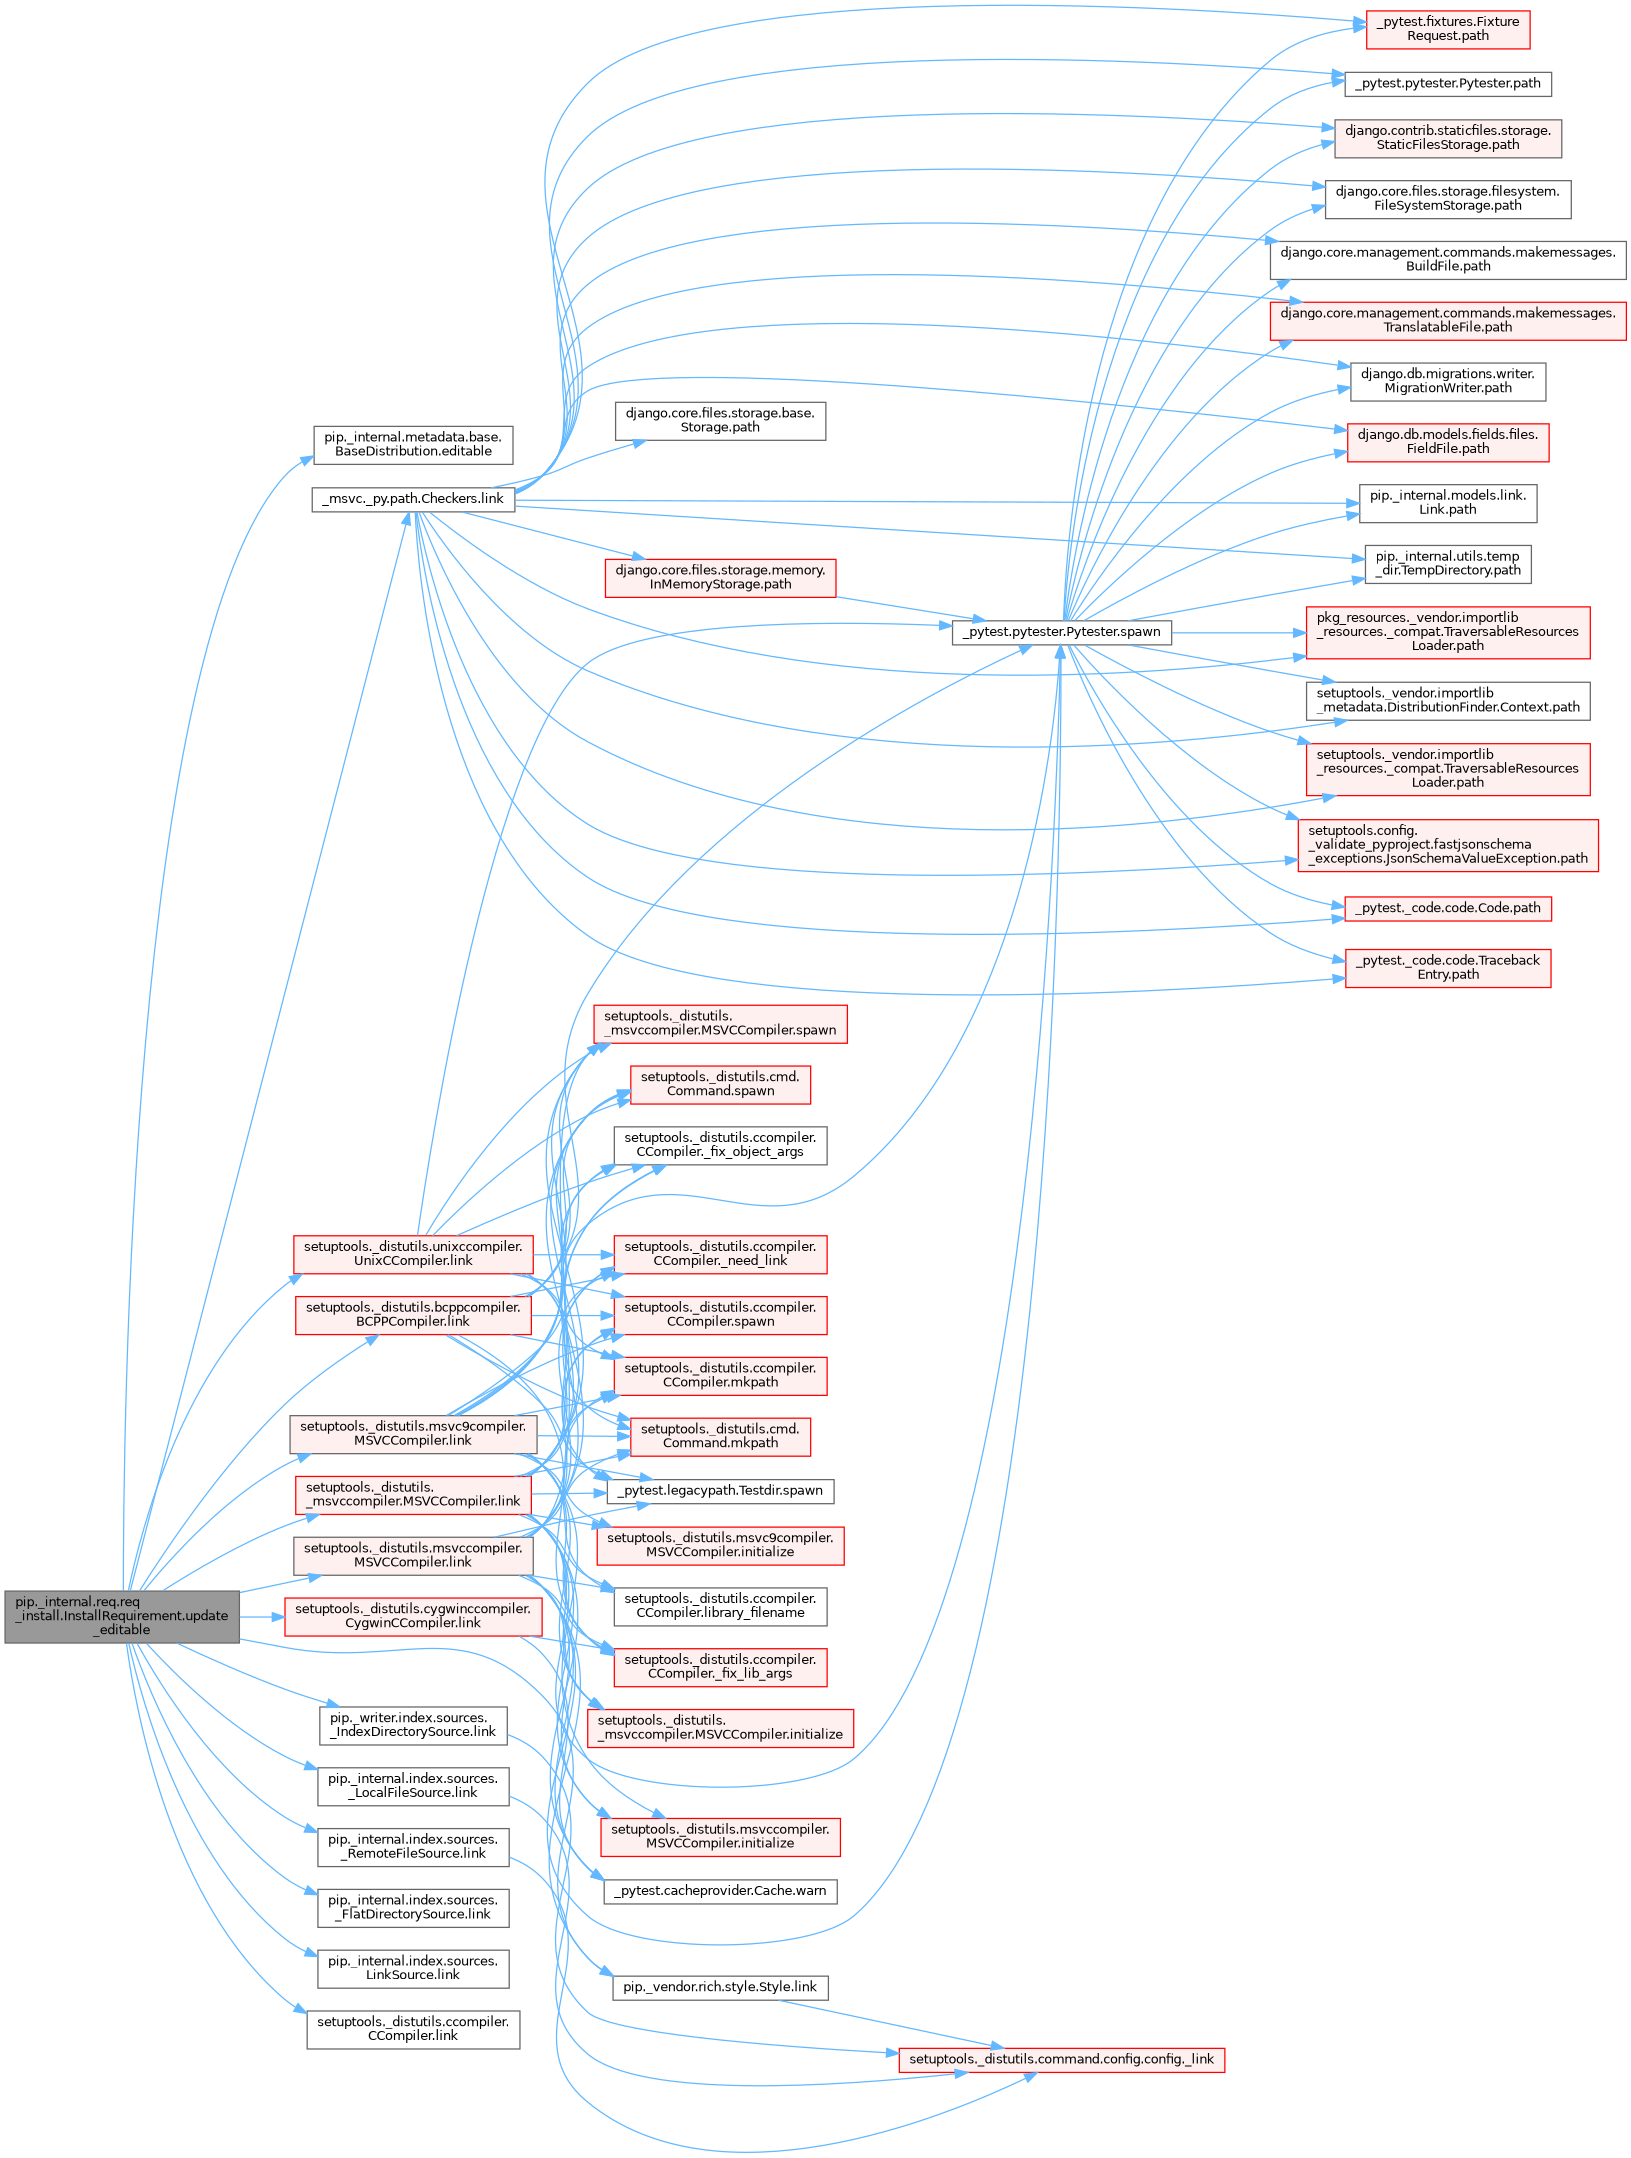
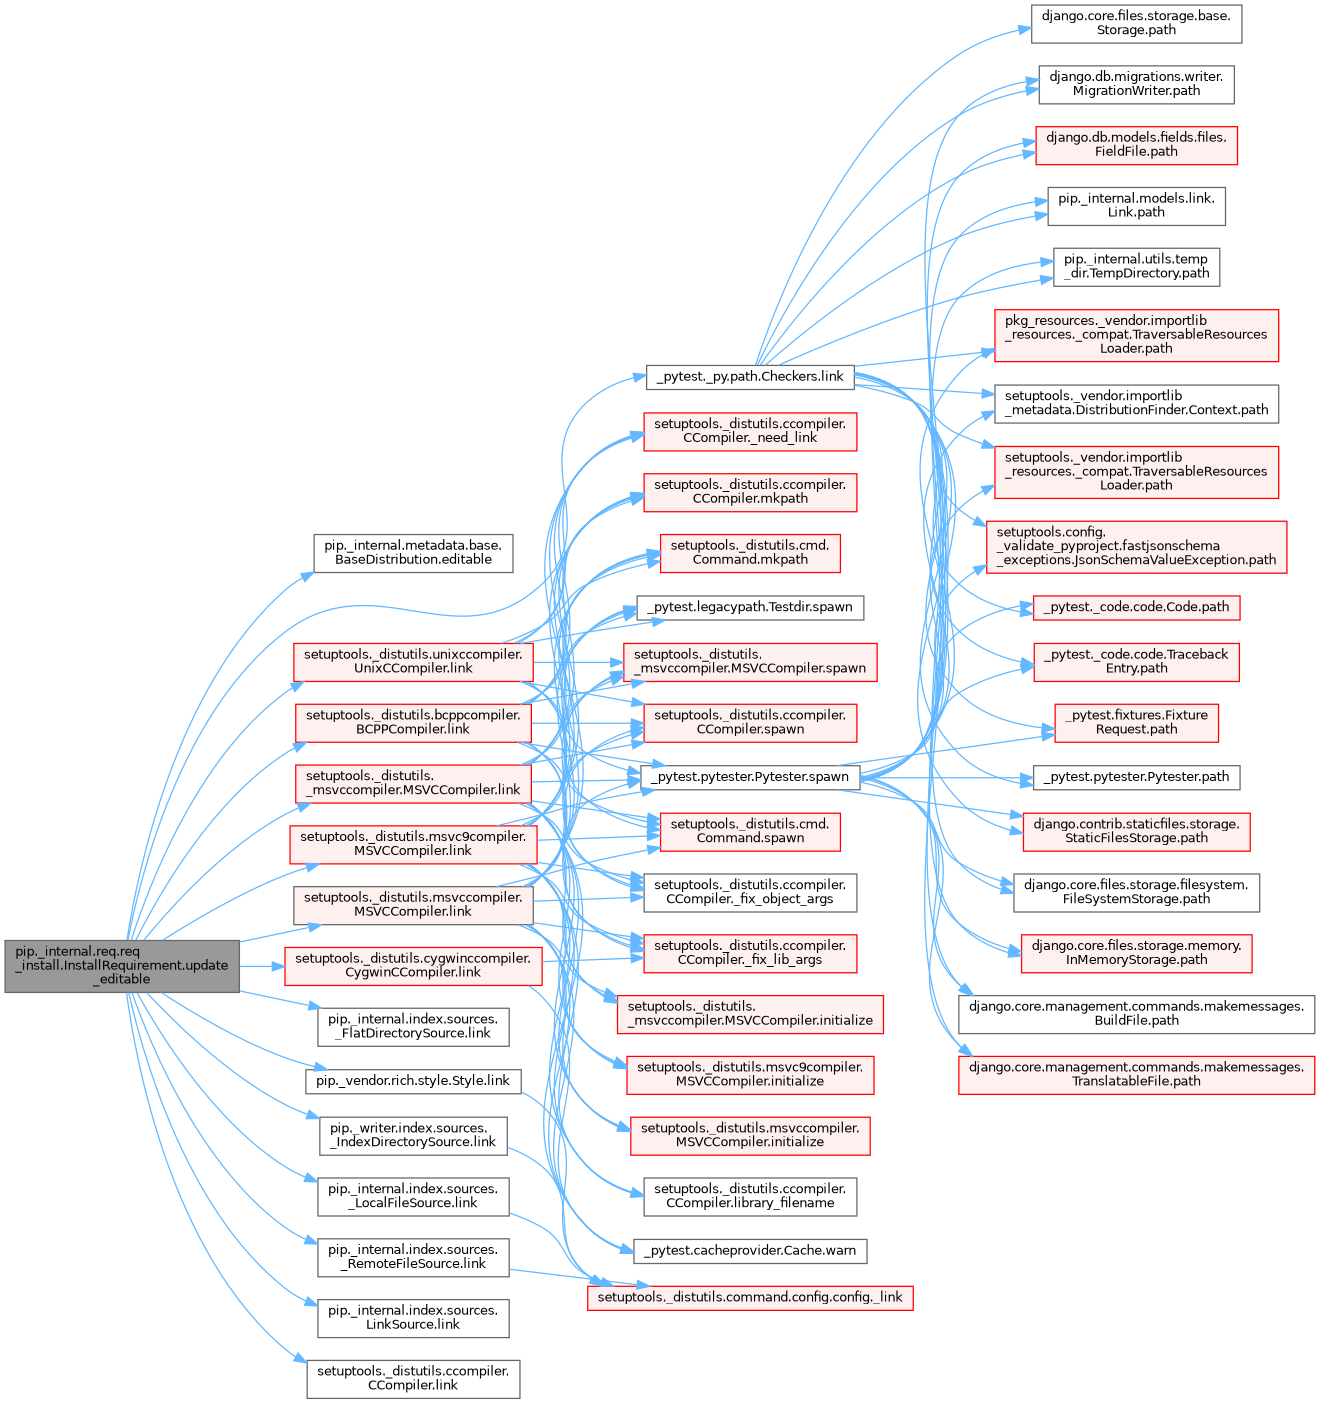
  digraph {
    rankdir=LR
    node [color=red fillcolor="#FFF0F0" fontname=Helvetica fontsize=10 shape=box style=filled]
    edge [color=steelblue1 fontname=Helvetica fontsize=10 labelfontname=Helvetica labelfontsize=10 style=solid]
    n1 [color=gray40 fillcolor=grey60 fontcolor=black height=0.2 label="pip._internal.req.req\l_install.InstallRequirement.update\l_editable" width=0.4]
    n2 [color=grey40 fillcolor=white height=0.2 label="pip._internal.metadata.base.\lBaseDistribution.editable" width=0.4]
-   n3 [color=grey40 fillcolor=white height=0.2 label="_msvc._py.path.Checkers.link" width=0.4]
+   n3 [color=grey40 fillcolor=white height=0.2 label="_pytest._py.path.Checkers.link" width=0.4]
    n4 [color=grey40 fillcolor=white height=0.2 label="pip._internal.index.sources.\l_FlatDirectorySource.link" width=0.4]
    n5 [color=grey40 fillcolor=white height=0.2 label="pip._writer.index.sources.\l_IndexDirectorySource.link" width=0.4]
    n6 [color=grey40 fillcolor=white height=0.2 label="pip._internal.index.sources.\l_LocalFileSource.link" width=0.4]
    n7 [color=grey40 fillcolor=white height=0.2 label="pip._internal.index.sources.\l_RemoteFileSource.link" width=0.4]
    n8 [color=grey40 fillcolor=white height=0.2 label="pip._internal.index.sources.\lLinkSource.link" width=0.4]
    n9 [color=grey40 fillcolor=white height=0.2 label="pip._vendor.rich.style.Style.link" width=0.4]
    n10 [height=0.2 label="setuptools._distutils.\l_msvccompiler.MSVCCompiler.link" width=0.4]
    n11 [height=0.2 label="setuptools._distutils.bcppcompiler.\lBCPPCompiler.link" width=0.4]
    n12 [color=grey40 fillcolor=white height=0.2 label="setuptools._distutils.ccompiler.\lCCompiler.link" width=0.4]
    n13 [height=0.2 label="setuptools._distutils.cygwinccompiler.\lCygwinCCompiler.link" width=0.4]
-   n14 [color=grey40 height=0.2 label="setuptools._distutils.msvc9compiler.\lMSVCCompiler.link" width=0.4]
+   n14 [height=0.2 label="setuptools._distutils.msvc9compiler.\lMSVCCompiler.link" width=0.4]
    n15 [color=grey40 height=0.2 label="setuptools._distutils.msvccompiler.\lMSVCCompiler.link" width=0.4]
    n16 [height=0.2 label="setuptools._distutils.unixccompiler.\lUnixCCompiler.link" width=0.4]
    n17 [height=0.2 label="_pytest._code.code.Code.path" width=0.4]
    n18 [height=0.2 label="_pytest._code.code.Traceback\lEntry.path" width=0.4]
    n19 [height=0.2 label="_pytest.fixtures.Fixture\lRequest.path" width=0.4]
    n20 [color=grey40 fillcolor=white height=0.2 label="_pytest.pytester.Pytester.path" width=0.4]
-   n21 [color=grey40 height=0.2 label="django.contrib.staticfiles.storage.\lStaticFilesStorage.path" width=0.4]
+   n21 [height=0.2 label="django.contrib.staticfiles.storage.\lStaticFilesStorage.path" width=0.4]
    n22 [color=grey40 fillcolor=white height=0.2 label="django.core.files.storage.base.\lStorage.path" width=0.4]
    n23 [color=grey40 fillcolor=white height=0.2 label="django.core.files.storage.filesystem.\lFileSystemStorage.path" width=0.4]
    n24 [height=0.2 label="django.core.files.storage.memory.\lInMemoryStorage.path" width=0.4]
    n25 [color=grey40 fillcolor=white height=0.2 label="django.core.management.commands.makemessages.\lBuildFile.path" width=0.4]
    n26 [height=0.2 label="django.core.management.commands.makemessages.\lTranslatableFile.path" width=0.4]
    n27 [color=grey40 fillcolor=white height=0.2 label="django.db.migrations.writer.\lMigrationWriter.path" width=0.4]
    n28 [height=0.2 label="django.db.models.fields.files.\lFieldFile.path" width=0.4]
    n29 [color=grey40 fillcolor=white height=0.2 label="pip._internal.models.link.\lLink.path" width=0.4]
    n30 [color=grey40 fillcolor=white height=0.2 label="pip._internal.utils.temp\l_dir.TempDirectory.path" width=0.4]
    n31 [height=0.2 label="pkg_resources._vendor.importlib\l_resources._compat.TraversableResources\lLoader.path" width=0.4]
    n32 [color=grey40 fillcolor=white height=0.2 label="setuptools._vendor.importlib\l_metadata.DistributionFinder.Context.path" width=0.4]
    n33 [height=0.2 label="setuptools._vendor.importlib\l_resources._compat.TraversableResources\lLoader.path" width=0.4]
    n34 [height=0.2 label="setuptools.config.\l_validate_pyproject.fastjsonschema\l_exceptions.JsonSchemaValueException.path" width=0.4]
    n35 [height=0.2 label="setuptools._distutils.command.config.config._link" width=0.4]
    n36 [height=0.2 label="setuptools._distutils.ccompiler.\lCCompiler._fix_lib_args" width=0.4]
    n37 [color=grey40 fillcolor=white height=0.2 label="setuptools._distutils.ccompiler.\lCCompiler._fix_object_args" width=0.4]
    n38 [height=0.2 label="setuptools._distutils.ccompiler.\lCCompiler._need_link" width=0.4]
    n39 [height=0.2 label="setuptools._distutils.\l_msvccompiler.MSVCCompiler.initialize" width=0.4]
    n40 [height=0.2 label="setuptools._distutils.msvc9compiler.\lMSVCCompiler.initialize" width=0.4]
    n41 [height=0.2 label="setuptools._distutils.msvccompiler.\lMSVCCompiler.initialize" width=0.4]
    n42 [color=grey40 fillcolor=white height=0.2 label="setuptools._distutils.ccompiler.\lCCompiler.library_filename" width=0.4]
    n43 [height=0.2 label="setuptools._distutils.ccompiler.\lCCompiler.mkpath" width=0.4]
    n44 [height=0.2 label="setuptools._distutils.cmd.\lCommand.mkpath" width=0.4]
    n45 [color=grey40 fillcolor=white height=0.2 label="_pytest.legacypath.Testdir.spawn" width=0.4]
    n46 [color=grey40 fillcolor=white height=0.2 label="_pytest.pytester.Pytester.spawn" width=0.4]
    n47 [height=0.2 label="setuptools._distutils.\l_msvccompiler.MSVCCompiler.spawn" width=0.4]
    n48 [height=0.2 label="setuptools._distutils.ccompiler.\lCCompiler.spawn" width=0.4]
    n49 [height=0.2 label="setuptools._distutils.cmd.\lCommand.spawn" width=0.4]
    n50 [color=grey40 fillcolor=white height=0.2 label="_pytest.cacheprovider.Cache.warn" width=0.4]
    n1 -> n2
    n1 -> n3
    n1 -> n4
    n1 -> n5
    n1 -> n6
    n1 -> n7
    n1 -> n8
    n1 -> n9
    n1 -> n10
    n1 -> n11
    n1 -> n12
    n1 -> n13
    n1 -> n14
    n1 -> n15
    n1 -> n16
    n3 -> n17
    n3 -> n18
    n3 -> n19
    n3 -> n20
    n3 -> n21
    n3 -> n22
    n3 -> n23
    n3 -> n24
    n3 -> n25
    n3 -> n26
    n3 -> n27
    n3 -> n28
    n3 -> n29
    n3 -> n30
    n3 -> n31
    n3 -> n32
    n3 -> n33
    n3 -> n34
    n5 -> n35
    n6 -> n35
    n7 -> n35
    n9 -> n35
    n10 -> n36
    n10 -> n37
    n10 -> n38
    n10 -> n39
    n10 -> n40
    n10 -> n41
    n10 -> n42
    n10 -> n43
    n10 -> n44
    n10 -> n45
    n10 -> n46
    n10 -> n47
    n10 -> n48
    n10 -> n49
    n10 -> n50
    n11 -> n36
    n11 -> n37
    n11 -> n38
    n11 -> n43
    n11 -> n44
    n11 -> n45
    n11 -> n46
    n11 -> n47
    n11 -> n48
    n11 -> n49
    n13 -> n36
    n13 -> n50
    n14 -> n36
    n14 -> n37
    n14 -> n38
    n14 -> n39
    n14 -> n40
    n14 -> n41
    n14 -> n42
    n14 -> n43
    n14 -> n44
    n14 -> n45
    n14 -> n46
    n14 -> n47
    n14 -> n48
    n14 -> n49
+   n14 -> n50
    n15 -> n36
    n15 -> n37
    n15 -> n38
    n15 -> n39
-   n15 -> n9
+   n15 -> n40
    n15 -> n41
    n15 -> n42
    n15 -> n43
    n15 -> n44
    n15 -> n45
    n15 -> n46
    n15 -> n47
    n15 -> n48
    n15 -> n49
    n15 -> n50
    n16 -> n37
    n16 -> n38
    n16 -> n43
    n16 -> n44
    n16 -> n45
    n16 -> n46
    n16 -> n47
    n16 -> n48
    n16 -> n49
    n46 -> n17
    n46 -> n18
    n46 -> n19
    n46 -> n20
    n46 -> n21
    n46 -> n23
-   n24 -> n46
+   n46 -> n24
    n46 -> n25
    n46 -> n26
    n46 -> n27
    n46 -> n28
    n46 -> n29
    n46 -> n30
    n46 -> n31
    n46 -> n32
    n46 -> n33
    n46 -> n34
  }
